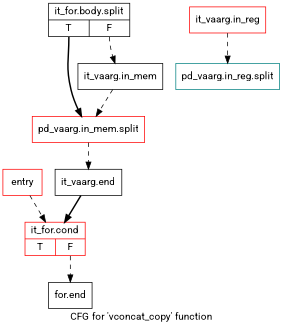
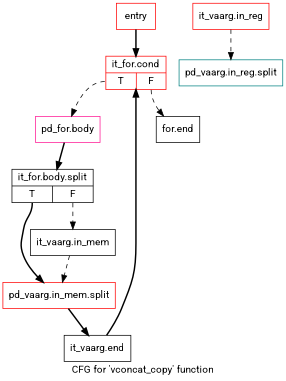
  digraph {
    fontname=Roboto
    label="CFG for 'vconcat_copy' function"
    node [color=red fontname=Roboto shape=record]
    edge [fontname=Roboto style=dashed]
    n1 [label="{entry}"]
    n2 [label="{it_for.cond|{<s0>T|<s1>F}}"]
+   n3 [color=deeppink label="{pd_for.body}"]
    n4 [color=black label="{for.end}"]
    n5 [color=black label="{it_for.body.split|{<s0>T|<s1>F}}"]
    n6 [color=black label="{it_vaarg.in_mem}"]
    n7 [label="{pd_vaarg.in_mem.split}"]
    n8 [label="{it_vaarg.in_reg}"]
    n9 [color=teal label="{pd_vaarg.in_reg.split}"]
    n10 [color=black label="{it_vaarg.end}"]
-   n1 -> n2
+   n1 -> n2 [style=bold]
+   n2 -> n3 [tailport=s0]
    n2 -> n4 [tailport=s1]
+   n3 -> n5 [style=bold]
    n5 -> n6 [tailport=s1]
    n5 -> n7 [style=bold tailport=s0]
    n6 -> n7
-   n7 -> n10
+   n7 -> n10 [style=bold]
    n8 -> n9
    n10 -> n2 [style=bold]
  }
